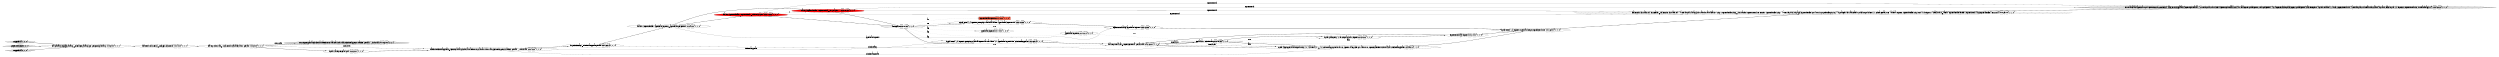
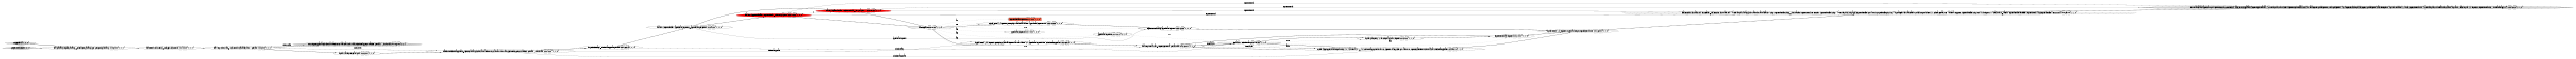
  digraph {
    rankdir=LR
    node [fillcolor=white shape=ellipse style=filled]
    edge [style=bold]
    n1 [label="final Period windowPeriod = config.getWindowPeriod()@@@4@@@['1', '1', '1']"]
    n2 [label="final long windowMillis = windowPeriod.toStandardDuration().getMillis()@@@5@@@['1', '1', '1']"]
    n3 [fillcolor=lightgray label="return segmentGranularity.bucketStart(DateTimes.utc(Math.max(windowMillis,rejectionPolicy.getCurrMaxTime().getMillis()) - windowMillis))@@@6@@@['0', '0', '1']"]
    n4 [label="DateTime minTimestampAsDate = segmentGranularity.bucketStart(DateTimes.utc(Math.max(windowMillis,rejectionPolicy.getCurrMaxTime().getMillis()) - windowMillis))@@@7@@@['1', '1', '0']"]
    n5 [label="log.info(\"Starting merge and push.\")@@@6@@@['1', '1', '0']"]
    n6 [fillcolor=red label="final List<SegmentIdentifier> segmentsToPush = Lists.newArrayList()@@@10@@@['1', '0', '0']"]
    n7 [fillcolor=lightgray label="Futures.addCallback(appenderator.push(segmentsToPush,Committers.nil(),false),new FutureCallback<SegmentsAndMetadata>(){@Override public void onSuccess(SegmentsAndMetadata result){for (DataSegment pushedSegment : result.getSegments()){try {segmentPublisher.publishSegment(pushedSegment)}catch (Exception e) }log.info(\"Published (%,d( sinks.\",segmentsToPush.size())}@Override public void onFailure(Throwable e){log.warn(e,\"Failed to push (%,d( segments.\",segmentsToPush.size())errorHandler.apply(e)}})@@@48@@@['1', '1', '0']"]
    n8 [label="shuttingDown@@@11@@@['1', '1', '0']" shape=diamond]
    n9 [label="final Function<Throwable,Void> errorHandler = new Function<Throwable,Void>(){@Override public Void apply(Throwable throwable){final List<String> segmentIdentifierStrings = Lists.transform(segmentsToPush,new Function<SegmentIdentifier,String>(){@Override public String apply(SegmentIdentifier input){return input.getIdentifierAsString()}})log.makeAlert(throwable,\"Failed to publish merged indexes(%s(\",schema.getDataSource()).addData(\"segments\",segmentIdentifierStrings).emit()if (shuttingDown) {cleanShutdown = falsefor (SegmentIdentifier identifier : segmentsToPush){dropSegment(identifier)}}return null}}@@@29@@@['1', '1', '0']"]
    n10 [fillcolor=red label="final List<SegmentIdentifier> segmentsToPush = new ArrayList<>()@@@10@@@['0', '1', '0']"]
    n11 [label="final Long intervalStart = segment.getInterval().getStartMillis()@@@18@@@['1', '1', '0']"]
    n12 [fillcolor=tomato label="SegmentIdentifier segment@@@17@@@['1', '1', '0']" shape=box]
    n13 [label="appenderatorSegments@@@17@@@['0', '1', '0']"]
    n14 [label="segmentsToPush.addAll(appenderatorSegments)@@@13@@@['1', '1', '0']"]
    n15 [label="log.info(\"Found (%,d( segments. Attempting to hand off segments that start before (%s(.\",appenderatorSegments.size(),minTimestampAsDate)@@@16@@@['1', '1', '0']"]
    n16 [label="log.info(\"Found (%,d( segments. Attempting to hand off all of them.\",appenderatorSegments.size())@@@12@@@['1', '1', '0']"]
    n17 [label="appenderatorSegments@@@17@@@['1', '0', '0']"]
    n18 [label="log.info(\"Skipping persist and merge for entry (%s( : Start time (%s( >= (%s( min timestamp required in this run. Segment will be picked up in a future run.\",segment,DateTimes.utc(intervalStart),minTimestampAsDate)@@@24@@@['1', '1', '0']"]
    n19 [label="log.info(\"Found (%,d( segments to persist and merge\",segmentsToPush.size())@@@28@@@['1', '1', '0']"]
    n20 [label="intervalStart < minTimestamp@@@19@@@['1', '1', '0']" shape=diamond]
    n21 [label="long minTimestamp = minTimestampAsDate.getMillis()@@@8@@@['1', '1', '0']"]
    n22 [label="final List<SegmentIdentifier> appenderatorSegments = appenderator.getSegments()@@@9@@@['1', '1', '0']"]
    n23 [label="log.info(\"Adding entry (%s( for merge and push.\",segment)@@@20@@@['1', '1', '0']"]
    n24 [label="segmentsToPush.add(segment)@@@21@@@['1', '1', '0']"]
    n25 [fillcolor=lightgray label="mergeAndPush['1', '0', '0']" shape=diamond]
    n26 [label="final Granularity segmentGranularity = schema.getGranularitySpec().getSegmentGranularity()@@@3@@@['1', '1', '1']"]
    n27 [fillcolor=lightgray label="getAllowedMinTime['0', '0', '1']" shape=diamond]
-   n28 [fillcolor=lightgray label="mergeAndPush['0', '1', '0']" shape=diamond]
    n1 -> n2
    n2 -> n3 [label=windowMillis style=solid]
    n2 -> n3
    n2 -> n4 [label=windowMillis style=solid]
    n2 -> n5
    n4 -> n15 [label=minTimestampAsDate style=solid]
    n4 -> n18 [label=minTimestampAsDate style=solid]
    n4 -> n21
    n5 -> n4
    n6 -> n7 [label=segmentsToPush style=solid]
    n6 -> n8
    n6 -> n9 [label=segmentsToPush style=solid]
    n6 -> n10 [label=0 style=dashed]
    n8 -> n11 [label=true style=dotted]
    n8 -> n12 [label=false style=dotted]
    n8 -> n13 [label=false style=dotted]
    n8 -> n14 [label=true style=dotted]
    n8 -> n15
    n8 -> n15 [label=false style=dotted]
    n8 -> n16
    n8 -> n16 [label=true style=dotted]
    n8 -> n17 [label=false style=dotted]
    n9 -> n7
    n10 -> n7 [label=segmentsToPush style=solid]
    n10 -> n8
    n10 -> n9 [label=segmentsToPush style=solid]
    n11 -> n18 [label=intervalStart style=solid]
    n11 -> n20 [label=intervalStart style=solid]
    n11 -> n20
    n13 -> n20 [label=true style=dotted]
    n14 -> n19
    n15 -> n11
    n16 -> n14
    n18 -> n11
    n18 -> n19
    n19 -> n9
    n20 -> n18
    n20 -> n18 [label=false style=dotted]
    n20 -> n23
    n20 -> n23 [label=true style=dotted]
    n20 -> n24 [label=false style=dotted]
    n21 -> n20 [label=minTimestamp style=solid]
    n21 -> n22
    n22 -> n6
    n22 -> n10
    n22 -> n14 [label=appenderatorSegments style=solid]
    n23 -> n24
    n24 -> n11
    n24 -> n19
    n25 -> n26
    n26 -> n1
    n27 -> n26
-   n28 -> n26
  }
